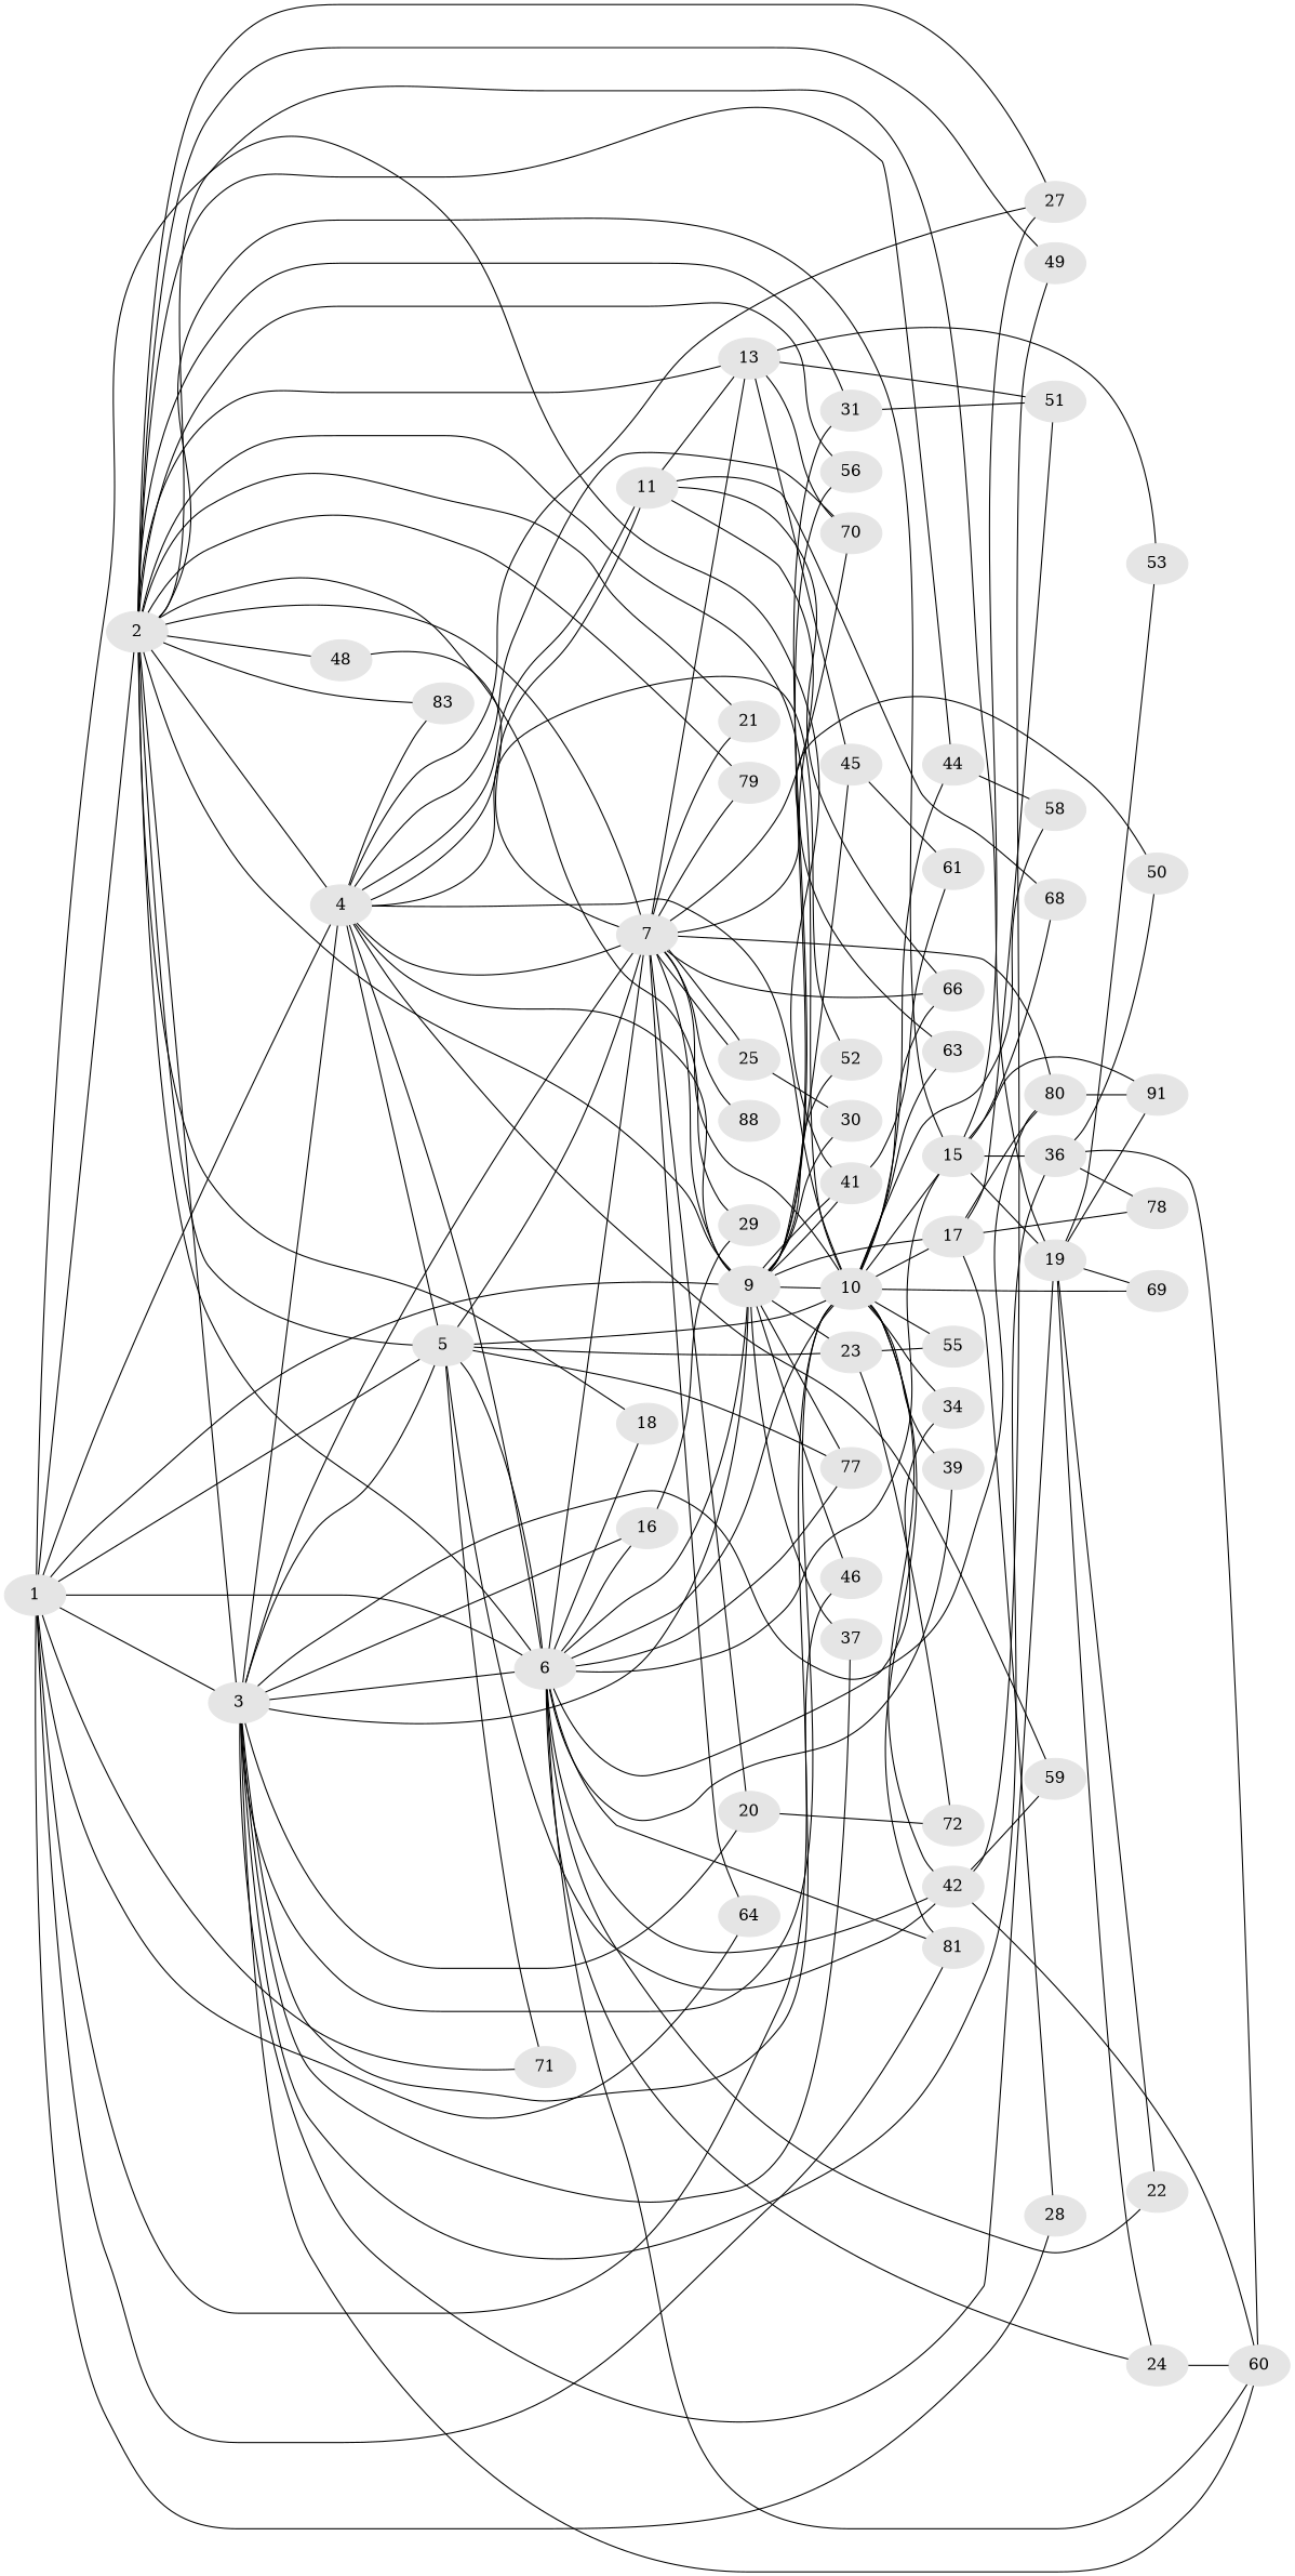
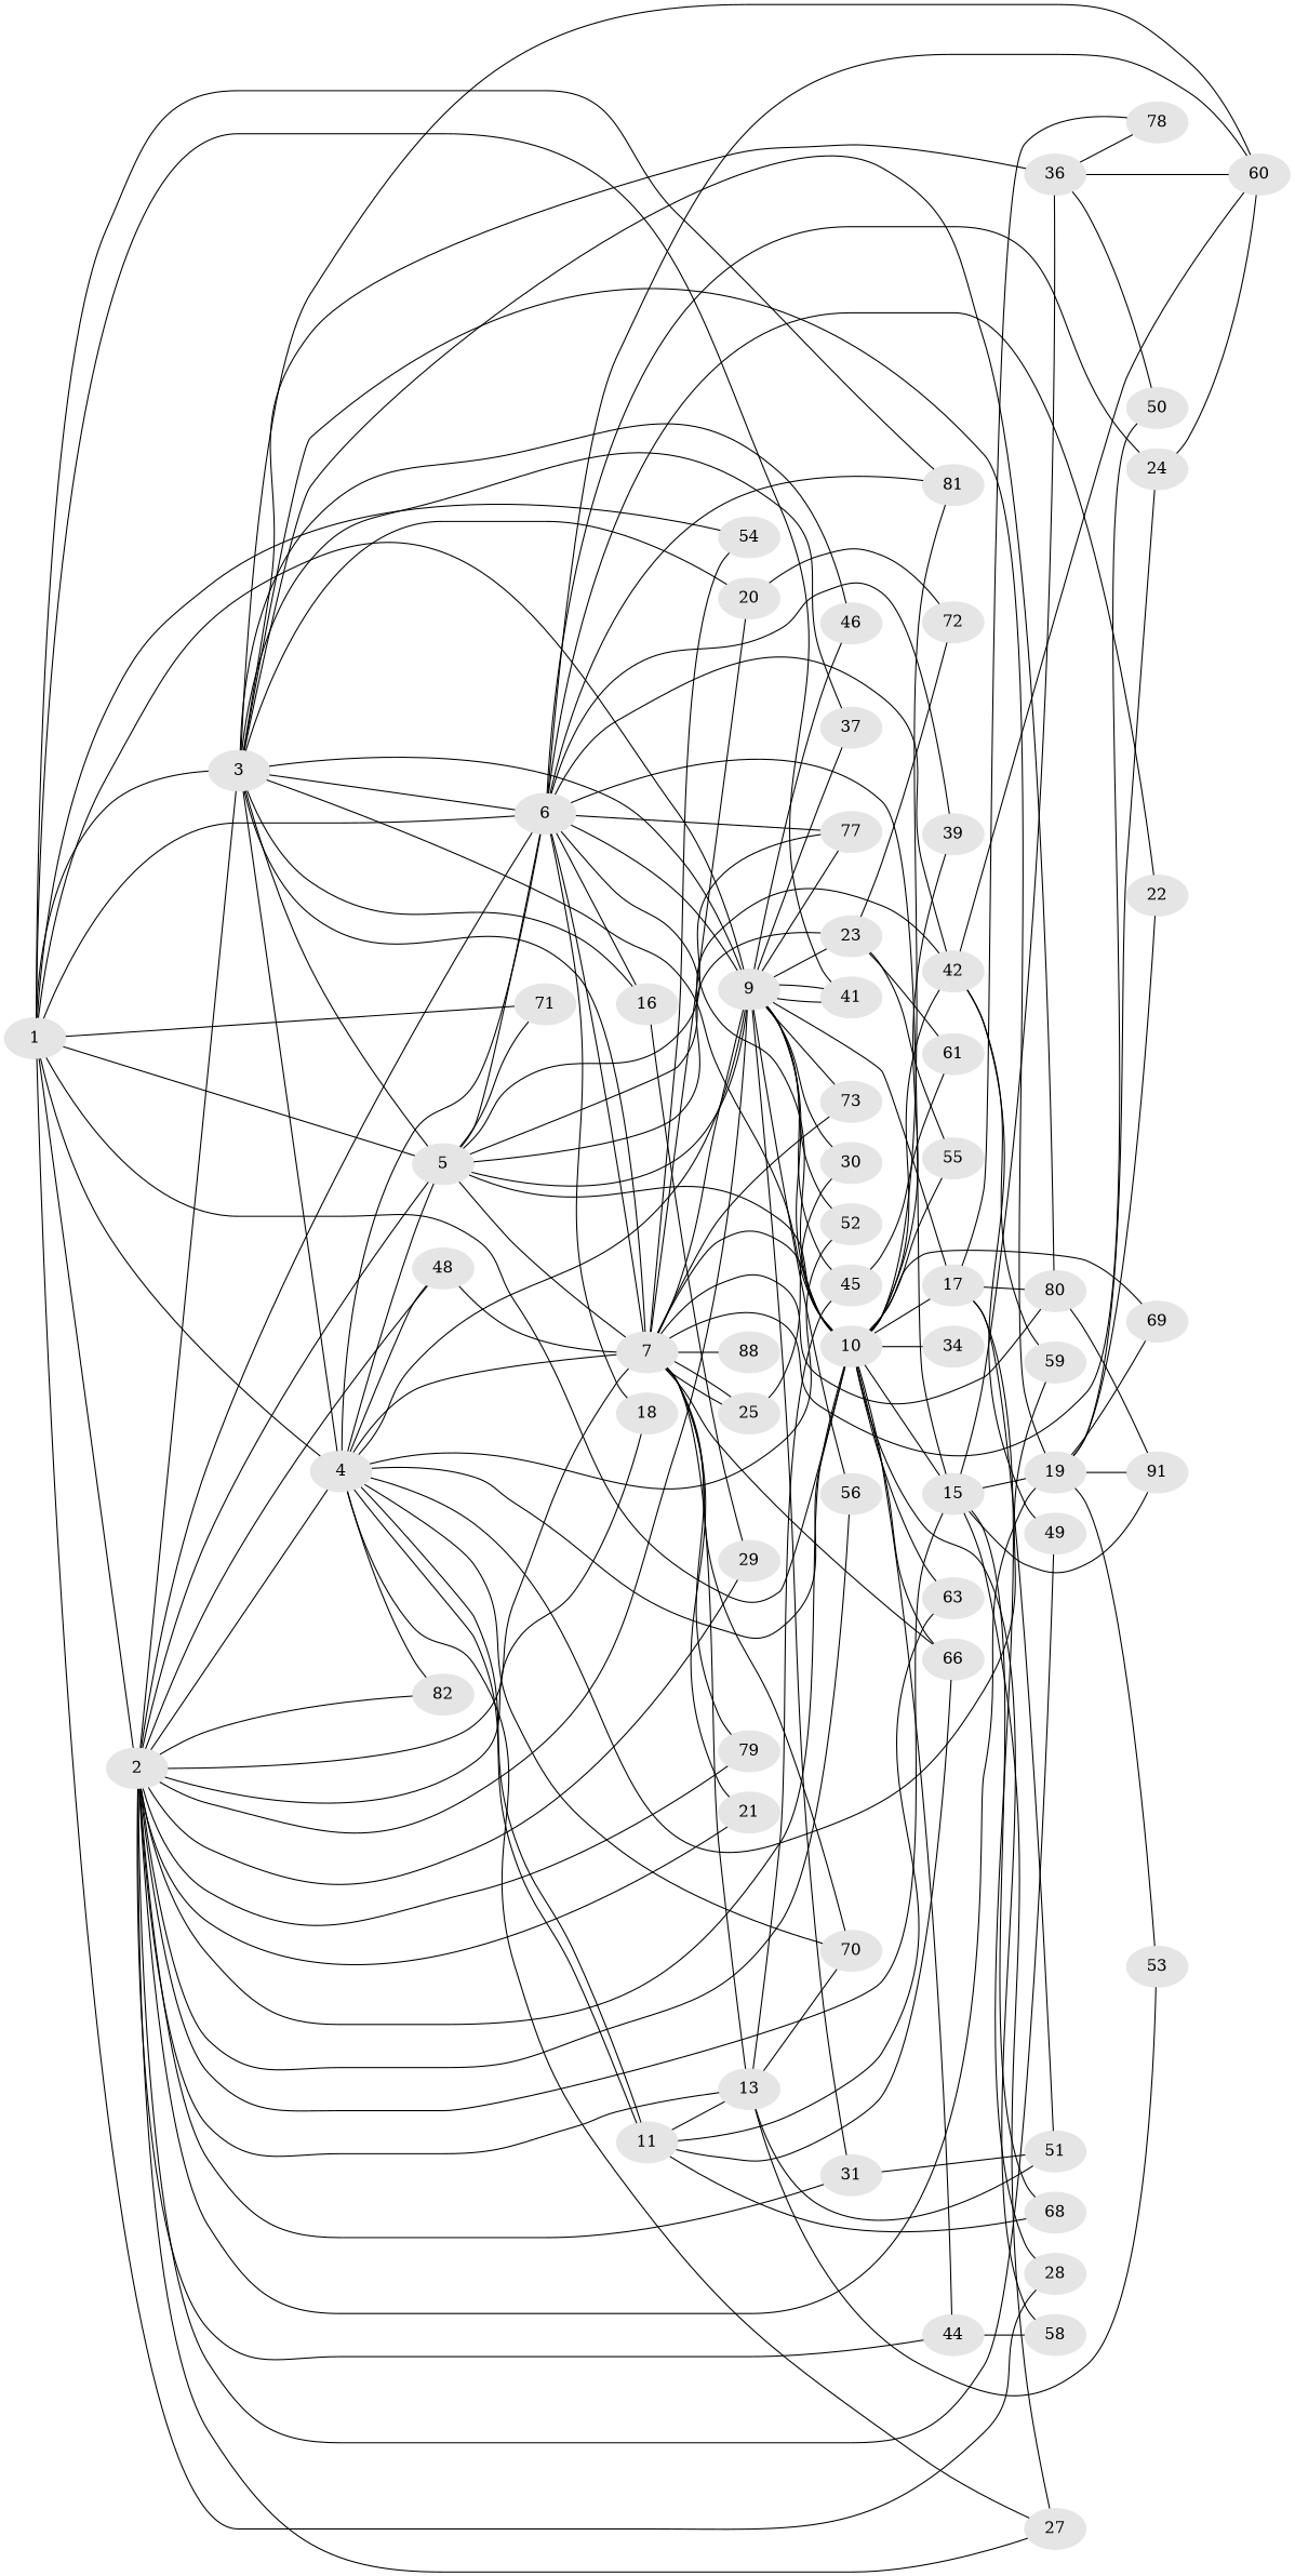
  graph {
    rankdir=LR
    node [color=gray90 style=filled]
    1 [super="+89"]
    2 [super="+8"]
    3 [super="+90"]
    4 [super="+65"]
    5 [super="+12"]
    6 [super="+27"]
    9 [super="+62"]
    10 [super="+26"]
    28
    41 [super="+43"]
-   54 [label=64]
+   54
    71
    81
    7 [super="+87"]
    13 [super="+64"]
    15 [super="+35"]
    18
    19 [super="+33"]
    21
    29
    31
    44
    n23 [label=27 super="+67"]
    48
    49
    56
    79
-   83
+   83 [label=82]
    16
    20
    36 [super="+86"]
    37
    46
    60 [super="+82"]
    80 [super="+84"]
    11 [super="+40"]
    52
    59
    70 [super="+74"]
    23 [super="+32"]
    42 [super="+85"]
    77 [super="+78"]
    22
    24 [super="+75"]
    34
    39
    25
    50
    66 [super="+76"]
+   73
    88
    17
    30
    45
    55
    58
    63
    69
    51 [super="+57"]
    53
    68
    91
    72
    n64 [label=78]
    61
    1 -- 2 [weight=2]
    1 -- 3
    1 -- 4
    1 -- 5
    1 -- 6
    1 -- 9
    1 -- 10
    1 -- 28
    1 -- 41
    1 -- 54
    1 -- 71
    1 -- 81
    2 -- 3 [weight=2]
    2 -- 4 [weight=3]
    2 -- 5 [weight=2]
    2 -- 6 [weight=2]
    2 -- 9 [weight=2]
    2 -- 10 [weight=2]
    2 -- 7 [weight=3]
    2 -- 13
    2 -- 15
    2 -- 18
    2 -- 19
    2 -- 21
    2 -- 29
    2 -- 31
    2 -- 44
    2 -- n23
    2 -- 48
    2 -- 49
    2 -- 56
    2 -- 79
    2 -- 83
    3 -- 4
    3 -- 5
    3 -- 6
    3 -- 9
    3 -- 10 [weight=2]
    3 -- 7
    3 -- 19
    3 -- 16
    3 -- 20
    3 -- 36
    3 -- 37
    3 -- 46
    3 -- 60
    3 -- 80
    4 -- 5
    4 -- 6
    4 -- 9
    4 -- 10
    4 -- 7
    4 -- n23
+   4 -- 48
    4 -- 83
    4 -- 11
    4 -- 11
    4 -- 52
    4 -- 59
    4 -- 70
    5 -- 6
+   5 -- 9 [weight=2]
    5 -- 10
    5 -- 71
    5 -- 7
    5 -- 23
    5 -- 42
    5 -- 77
    6 -- 9
    6 -- 10
    6 -- 81
    6 -- 7 [weight=2]
    6 -- 15
    6 -- 18
    6 -- 16
    6 -- 60
    6 -- 42
    6 -- 77
    6 -- 22
    6 -- 24
-   6 -- 34
    6 -- 39
    9 -- 10
    9 -- 41
    9 -- 41
    9 -- 31
    9 -- 56
    9 -- 37
    9 -- 46
    9 -- 52
    9 -- 23
    9 -- 77
+   9 -- 73
    9 -- 17
    9 -- 30
    9 -- 45
    10 -- 81
    10 -- 15
    10 -- 44
    10 -- 42
    10 -- 34
    10 -- 39
    10 -- 66
    10 -- 17 [weight=2]
    10 -- 55
    10 -- 58
    10 -- 63
    10 -- 69
    7 -- 9 [weight=2]
    7 -- 10
    7 -- 54
    7 -- 13
    7 -- 21
    7 -- 79
    7 -- 20
    7 -- 80
    7 -- 70
    7 -- 25
    7 -- 25
    7 -- 50
    7 -- 66
+   7 -- 73
    7 -- 88
    13 -- 70
    13 -- 45
    13 -- 51
    13 -- 53
    15 -- 19
    15 -- n23
    15 -- 36
    15 -- 68
    15 -- 91
    19 -- 22
    19 -- 24
    19 -- 69
    19 -- 53
    19 -- 91
    31 -- 51
    44 -- 58
    48 -- 7
    16 -- 29
    20 -- 72
    36 -- 60
    36 -- 50
    36 -- n64
    80 -- 91
    11 -- 13 [weight=2]
    11 -- 66
    11 -- 63
    11 -- 68
    23 -- 55
    23 -- 72
-   41 -- 61
+   23 -- 61
    42 -- 49
    42 -- 60
    42 -- 59
    24 -- 60
    25 -- 30
    17 -- 28
    17 -- 80
    17 -- 51
    17 -- n64
    45 -- 61
  }
